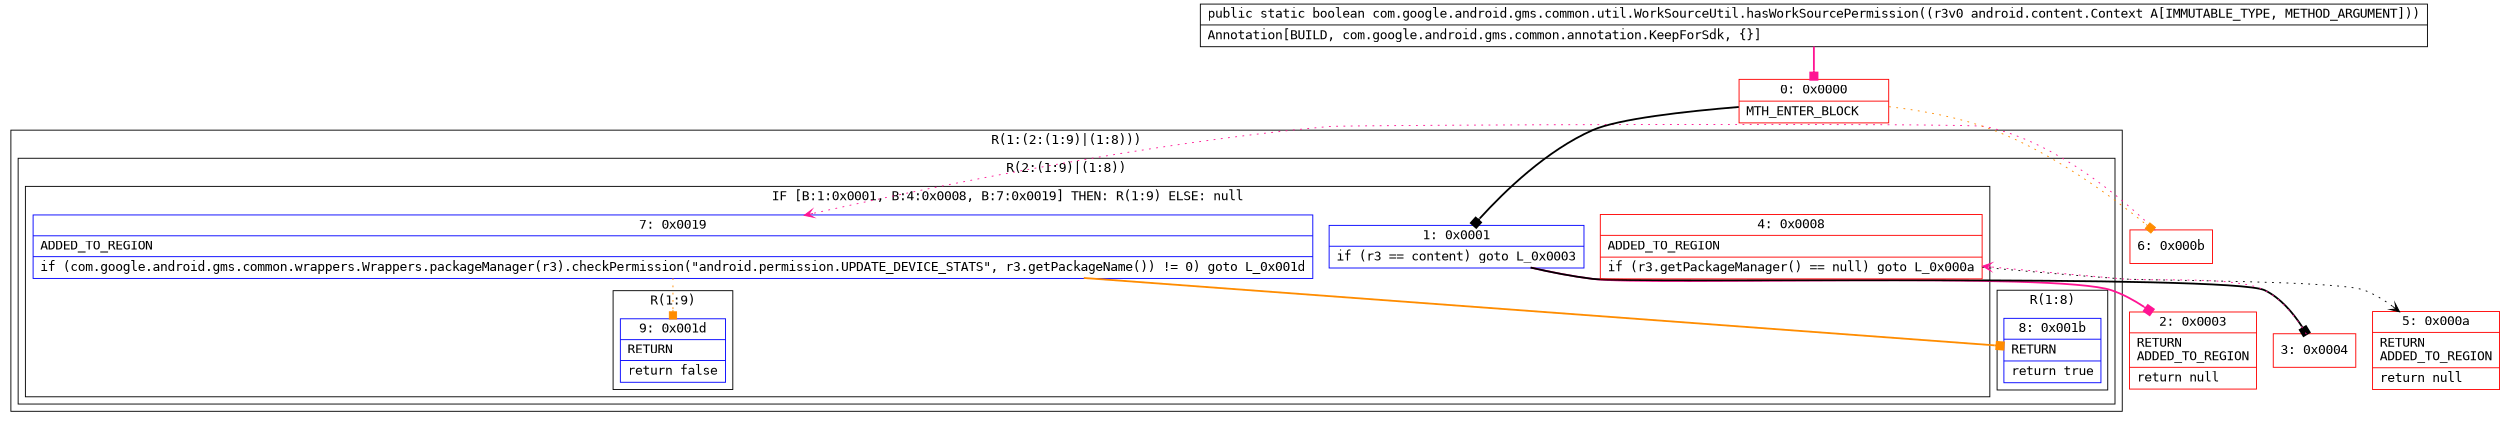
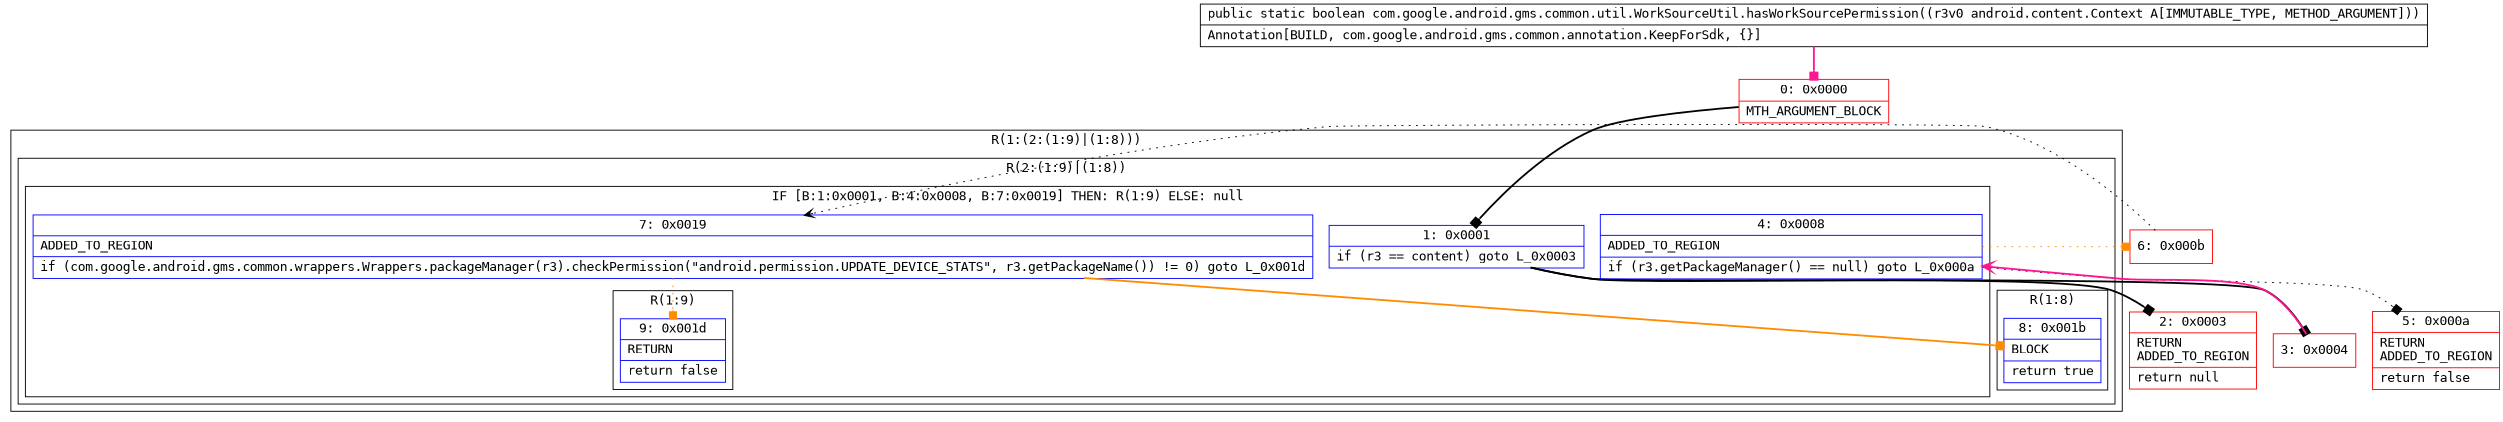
  digraph {
    fontname="DejaVu Sans Mono"
    node [color=blue fontname="DejaVu Sans Mono" shape=record]
    edge [arrowhead=box color=black fontname="DejaVu Sans Mono" style=bold]
    n1 [label="{9\:\ 0x001d|RETURN\l|return false\l}"]
    n2 [label="{1\:\ 0x0001|if (r3 == content) goto L_0x0003\l}"]
-   n3 [color=red label="{4\:\ 0x0008|ADDED_TO_REGION\l|if (r3.getPackageManager() == null) goto L_0x000a\l}"]
+   n3 [label="{4\:\ 0x0008|ADDED_TO_REGION\l|if (r3.getPackageManager() == null) goto L_0x000a\l}"]
    n4 [label="{7\:\ 0x0019|ADDED_TO_REGION\l|if (com.google.android.gms.common.wrappers.Wrappers.packageManager(r3).checkPermission(\"android.permission.UPDATE_DEVICE_STATS\", r3.getPackageName()) != 0) goto L_0x001d\l}"]
-   n5 [label="{8\:\ 0x001b|RETURN\l|return true\l}"]
+   n5 [label="{8\:\ 0x001b|BLOCK\l|return true\l}"]
    n6 [color=red label="{2\:\ 0x0003|RETURN\lADDED_TO_REGION\l|return null\l}"]
    n7 [color=red label="{3\:\ 0x0004}"]
-   n8 [color=red label="{5\:\ 0x000a|RETURN\lADDED_TO_REGION\l|return null\l}"]
+   n8 [color=red label="{5\:\ 0x000a|RETURN\lADDED_TO_REGION\l|return false\l}"]
    n9 [color=red label="{6\:\ 0x000b}"]
-   n10 [color=red label="{0\:\ 0x0000|MTH_ENTER_BLOCK\l}"]
+   n10 [color=red label="{0\:\ 0x0000|MTH_ARGUMENT_BLOCK\l}"]
    n11 [label="{public static boolean com.google.android.gms.common.util.WorkSourceUtil.hasWorkSourcePermission((r3v0 android.content.Context A[IMMUTABLE_TYPE, METHOD_ARGUMENT]))  | Annotation[BUILD, com.google.android.gms.common.annotation.KeepForSdk, \{\}]\l}" color=""]
    subgraph cluster_1 {
      label="R(1:(2:(1:9)|(1:8)))"
      subgraph cluster_2 {
        label="R(2:(1:9)|(1:8))"
        subgraph cluster_3 {
          label="IF [B:1:0x0001, B:4:0x0008, B:7:0x0019] THEN: R(1:9) ELSE: null"
          n2
          n3
          n4
          subgraph cluster_4 {
            label="R(1:9)"
            n1
          }
        }
        subgraph cluster_5 {
          label="R(1:8)"
          n5
        }
      }
    }
-   n2 -> n6 [color=deeppink]
+   n2 -> n6
    n2 -> n7
-   n3 -> n8 [arrowhead=vee style=dotted]
-   n10 -> n9 [color=darkorange style=dotted]
+   n3 -> n8 [style=dotted]
+   n3 -> n9 [color=darkorange style=dotted]
    n4 -> n1 [color=darkorange style=dotted]
    n4 -> n5 [color=darkorange]
-   n7 -> n3 [arrowhead=vee color=deeppink style=dotted]
-   n9 -> n4 [arrowhead=vee color=deeppink style=dotted]
+   n7 -> n3 [arrowhead=vee color=deeppink]
+   n9 -> n4 [arrowhead=vee style=dotted]
    n10 -> n2
    n11 -> n10 [color=deeppink]
  }
